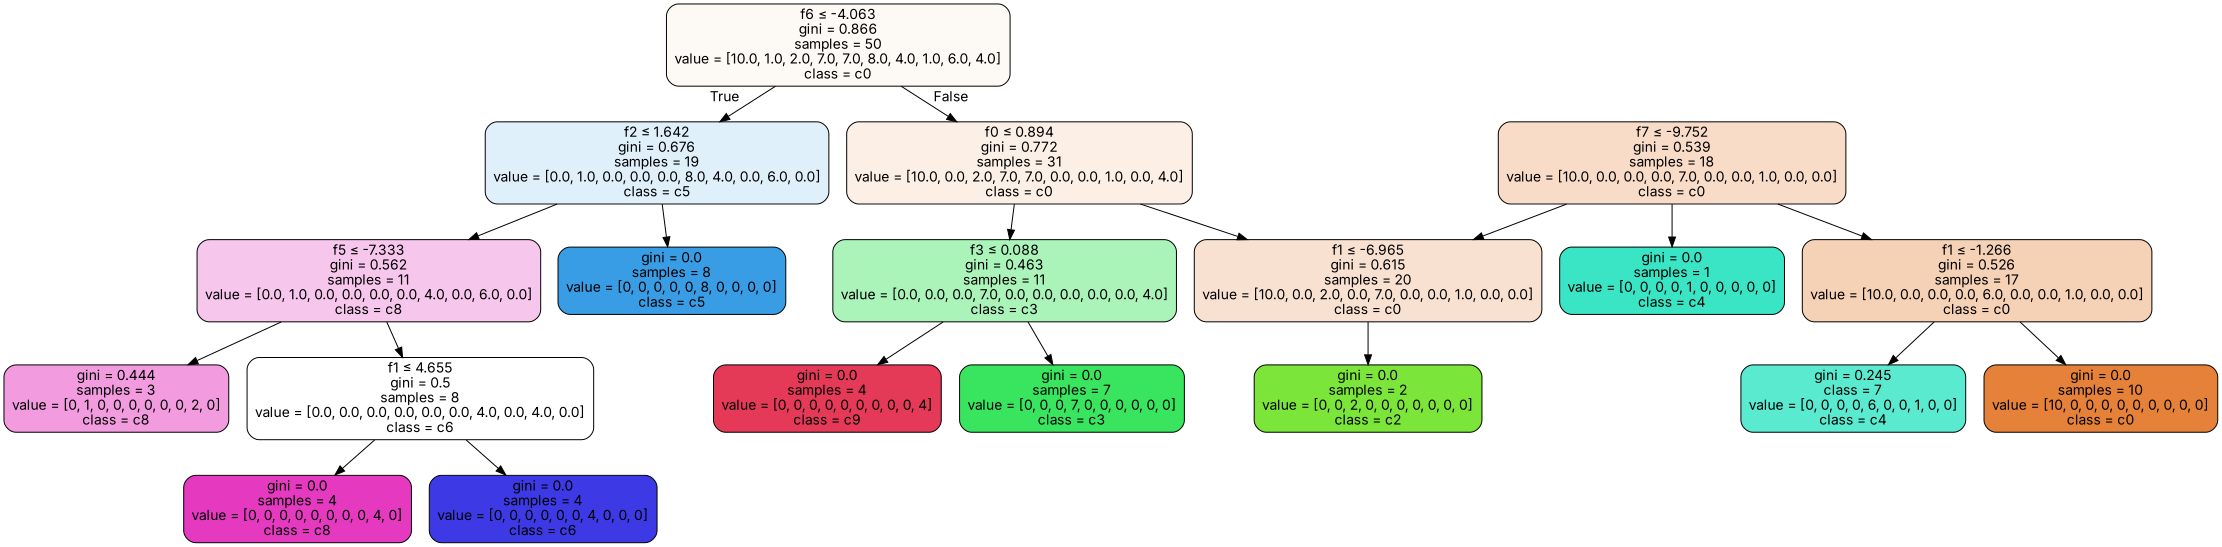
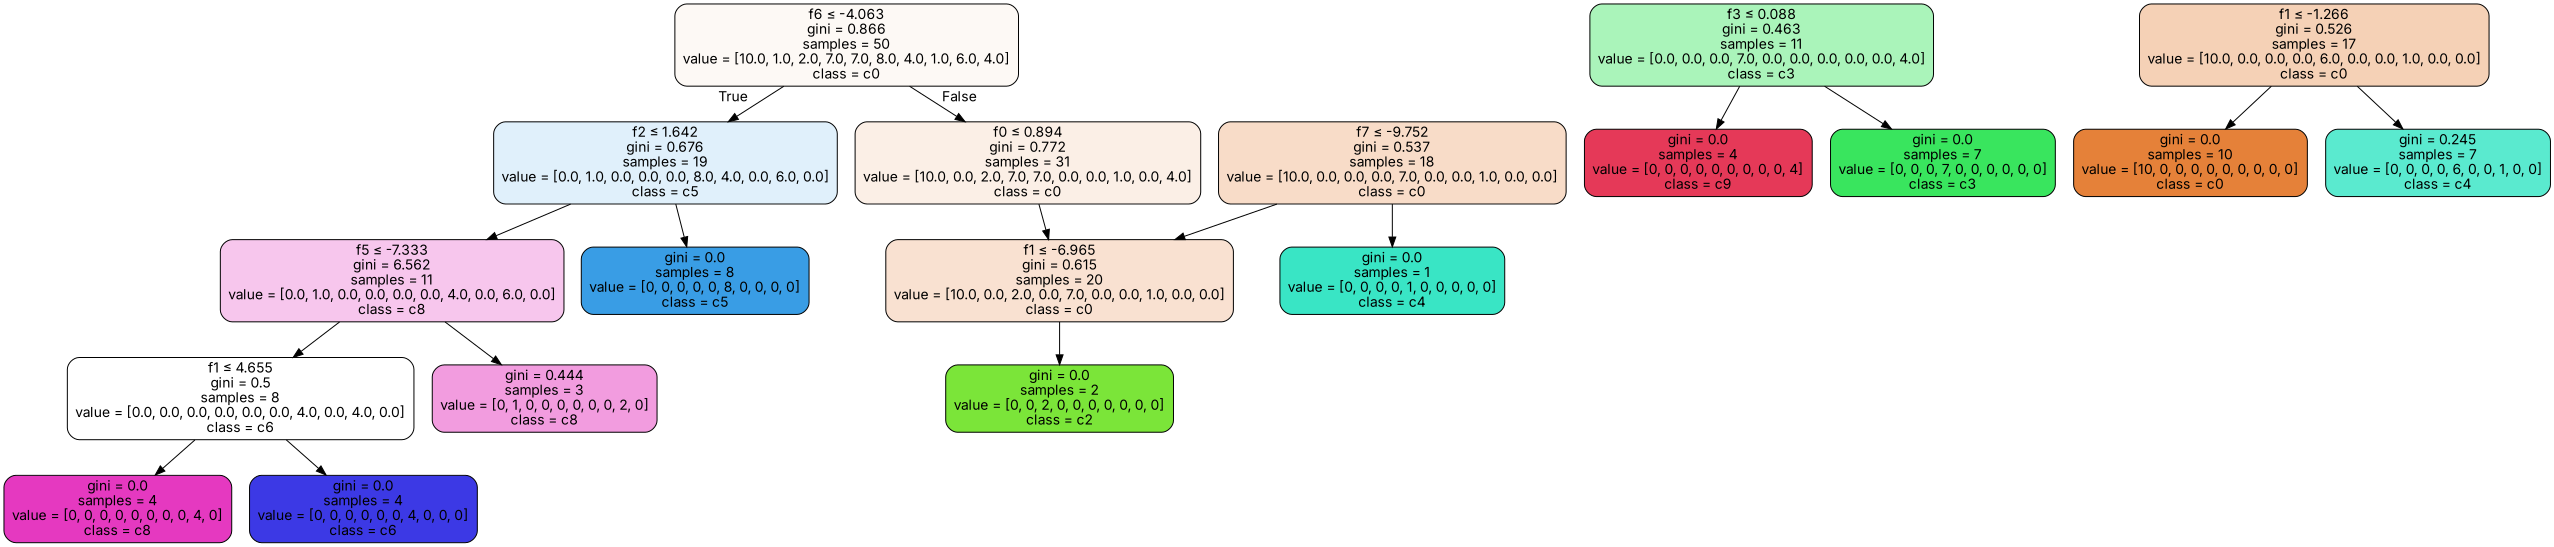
  digraph {
    fontname=Inter
    node [color=black fontname=Inter shape=box style="filled, rounded"]
    edge [fontname=Inter]
    n1 [fillcolor="#e581390c" label=<f6 &le; -4.063<br/>gini = 0.866<br/>samples = 50<br/>value = [10.0, 1.0, 2.0, 7.0, 7.0, 8.0, 4.0, 1.0, 6.0, 4.0]<br/>class = c0>]
    n2 [fillcolor="#399de527" label=<f2 &le; 1.642<br/>gini = 0.676<br/>samples = 19<br/>value = [0.0, 1.0, 0.0, 0.0, 0.0, 8.0, 4.0, 0.0, 6.0, 0.0]<br/>class = c5>]
    n3 [fillcolor="#e5813920" label=<f0 &le; 0.894<br/>gini = 0.772<br/>samples = 31<br/>value = [10.0, 0.0, 2.0, 7.0, 7.0, 0.0, 0.0, 1.0, 0.0, 4.0]<br/>class = c0>]
-   n4 [fillcolor="#e539c049" label=<f5 &le; -7.333<br/>gini = 0.562<br/>samples = 11<br/>value = [0.0, 1.0, 0.0, 0.0, 0.0, 0.0, 4.0, 0.0, 6.0, 0.0]<br/>class = c8>]
+   n4 [fillcolor="#e539c049" label=<f5 &le; -7.333<br/>gini = 6.562<br/>samples = 11<br/>value = [0.0, 1.0, 0.0, 0.0, 0.0, 0.0, 4.0, 0.0, 6.0, 0.0]<br/>class = c8>]
    n5 [fillcolor="#399de5ff" label=<gini = 0.0<br/>samples = 8<br/>value = [0, 0, 0, 0, 0, 8, 0, 0, 0, 0]<br/>class = c5>]
    n6 [fillcolor="#e581393b" label=<f1 &le; -6.965<br/>gini = 0.615<br/>samples = 20<br/>value = [10.0, 0.0, 2.0, 0.0, 7.0, 0.0, 0.0, 1.0, 0.0, 0.0]<br/>class = c0>]
    n7 [fillcolor="#39e55e6d" label=<f3 &le; 0.088<br/>gini = 0.463<br/>samples = 11<br/>value = [0.0, 0.0, 0.0, 7.0, 0.0, 0.0, 0.0, 0.0, 0.0, 4.0]<br/>class = c3>]
    n8 [fillcolor="#3c39e500" label=<f1 &le; 4.655<br/>gini = 0.5<br/>samples = 8<br/>value = [0.0, 0.0, 0.0, 0.0, 0.0, 0.0, 4.0, 0.0, 4.0, 0.0]<br/>class = c6>]
    n9 [fillcolor="#e539c07f" label=<gini = 0.444<br/>samples = 3<br/>value = [0, 1, 0, 0, 0, 0, 0, 0, 2, 0]<br/>class = c8>]
    n10 [fillcolor="#e539c0ff" label=<gini = 0.0<br/>samples = 4<br/>value = [0, 0, 0, 0, 0, 0, 0, 0, 4, 0]<br/>class = c8>]
    n11 [fillcolor="#3c39e5ff" label=<gini = 0.0<br/>samples = 4<br/>value = [0, 0, 0, 0, 0, 0, 4, 0, 0, 0]<br/>class = c6>]
    n12 [fillcolor="#7be539ff" label=<gini = 0.0<br/>samples = 2<br/>value = [0, 0, 2, 0, 0, 0, 0, 0, 0, 0]<br/>class = c2>]
    n13 [fillcolor="#e53958ff" label=<gini = 0.0<br/>samples = 4<br/>value = [0, 0, 0, 0, 0, 0, 0, 0, 0, 4]<br/>class = c9>]
    n14 [fillcolor="#39e55eff" label=<gini = 0.0<br/>samples = 7<br/>value = [0, 0, 0, 7, 0, 0, 0, 0, 0, 0]<br/>class = c3>]
-   n15 [fillcolor="#e5813946" label=<f7 &le; -9.752<br/>gini = 0.539<br/>samples = 18<br/>value = [10.0, 0.0, 0.0, 0.0, 7.0, 0.0, 0.0, 1.0, 0.0, 0.0]<br/>class = c0>]
+   n15 [fillcolor="#e5813946" label=<f7 &le; -9.752<br/>gini = 0.537<br/>samples = 18<br/>value = [10.0, 0.0, 0.0, 0.0, 7.0, 0.0, 0.0, 1.0, 0.0, 0.0]<br/>class = c0>]
    n16 [fillcolor="#39e5c5ff" label=<gini = 0.0<br/>samples = 1<br/>value = [0, 0, 0, 0, 1, 0, 0, 0, 0, 0]<br/>class = c4>]
    n17 [fillcolor="#e581395d" label=<f1 &le; -1.266<br/>gini = 0.526<br/>samples = 17<br/>value = [10.0, 0.0, 0.0, 0.0, 6.0, 0.0, 0.0, 1.0, 0.0, 0.0]<br/>class = c0>]
    n18 [fillcolor="#e58139ff" label=<gini = 0.0<br/>samples = 10<br/>value = [10, 0, 0, 0, 0, 0, 0, 0, 0, 0]<br/>class = c0>]
-   n19 [fillcolor="#39e5c5d4" label=<gini = 0.245<br/>class = 7<br/>value = [0, 0, 0, 0, 6, 0, 0, 1, 0, 0]<br/>class = c4>]
+   n19 [fillcolor="#39e5c5d4" label=<gini = 0.245<br/>samples = 7<br/>value = [0, 0, 0, 0, 6, 0, 0, 1, 0, 0]<br/>class = c4>]
    n1 -> n2 [headlabel=True labelangle=45 labeldistance=2.5]
    n1 -> n3 [headlabel=False labelangle=-45 labeldistance=2.5]
    n2 -> n4
    n2 -> n5
    n3 -> n6
-   n3 -> n7
    n4 -> n8
    n4 -> n9
    n6 -> n12
    n7 -> n13
    n7 -> n14
    n8 -> n10
    n8 -> n11
    n15 -> n6
    n15 -> n16
-   n15 -> n17
    n17 -> n18
    n17 -> n19
  }
